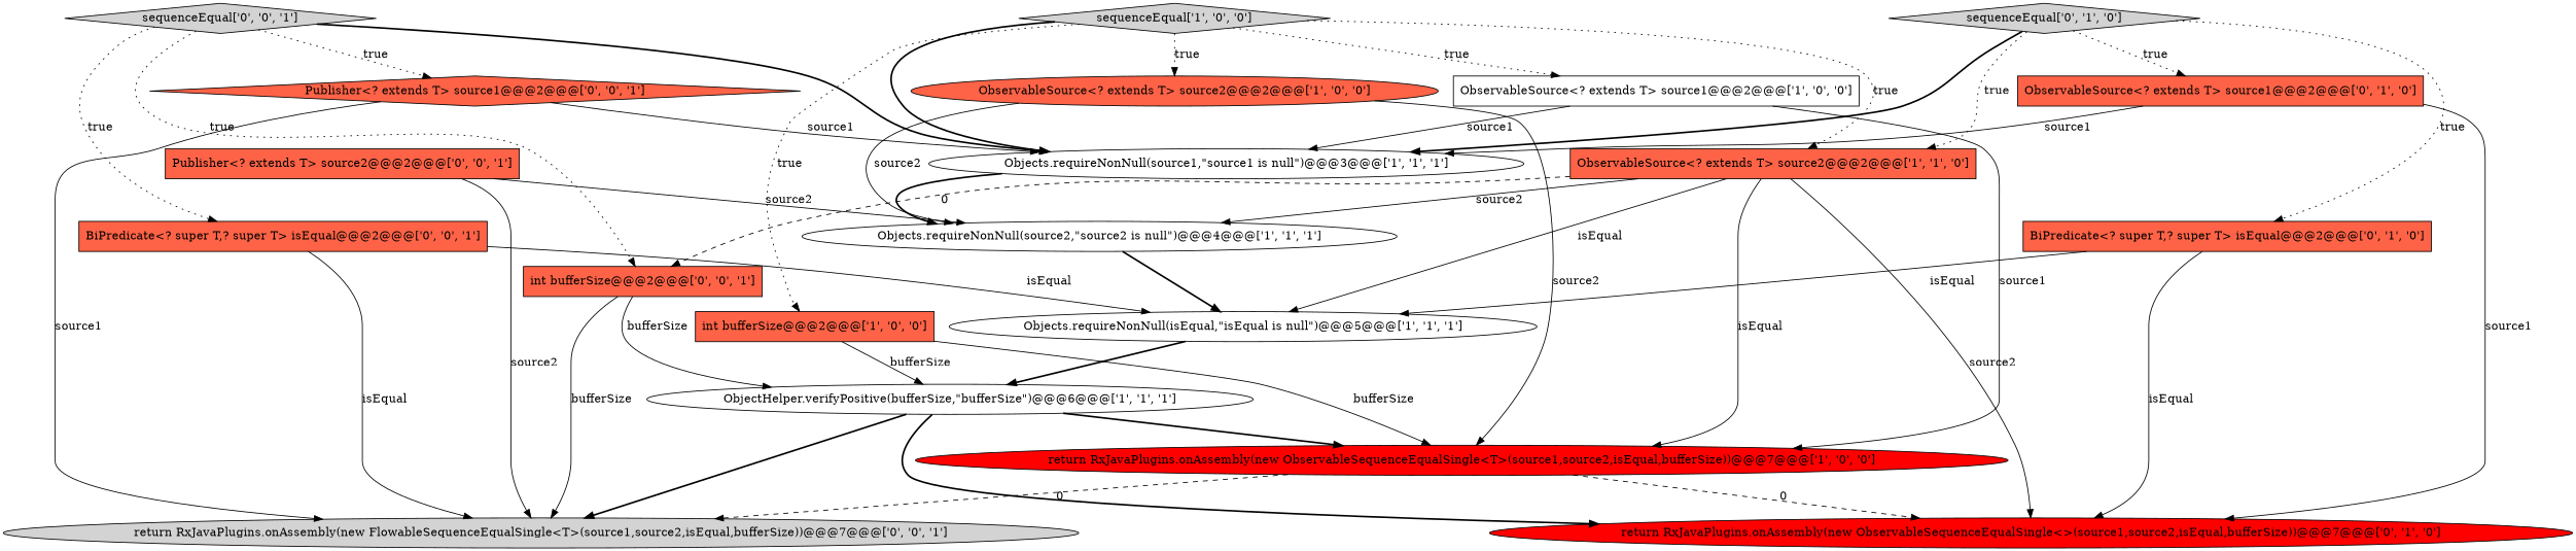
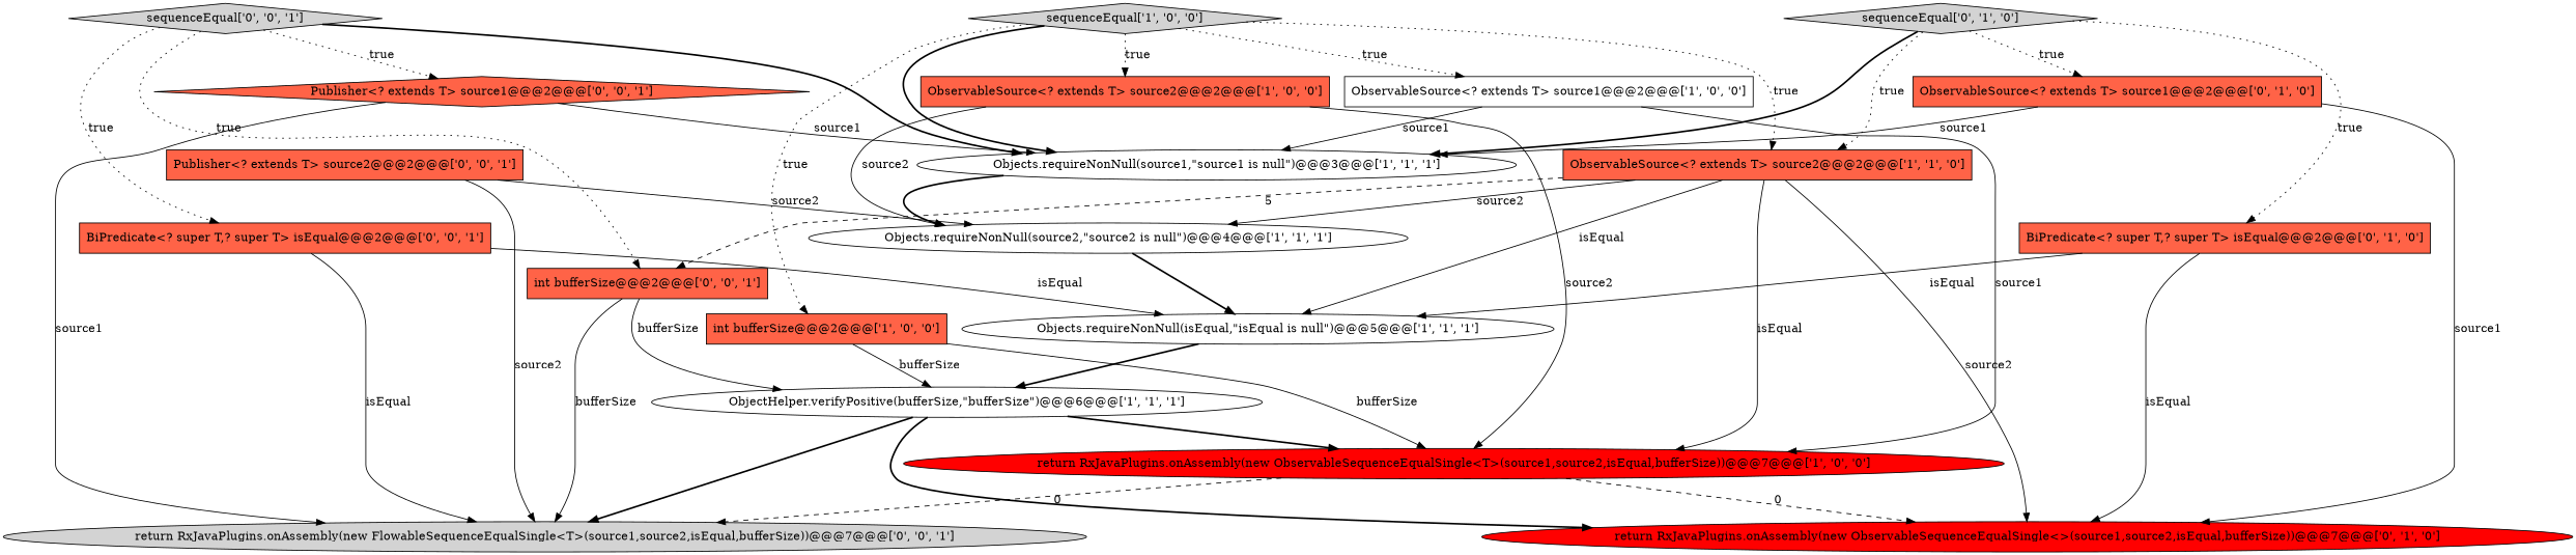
  digraph {
    node [fillcolor=tomato shape=box style=filled]
    edge [style=solid]
-   n1 [label="ObservableSource<? extends T> source2@@@2@@@['1', '0', '0']" shape=ellipse]
+   n1 [label="ObservableSource<? extends T> source2@@@2@@@['1', '0', '0']"]
    n2 [fillcolor=red label="return RxJavaPlugins.onAssembly(new ObservableSequenceEqualSingle<T>(source1,source2,isEqual,bufferSize))@@@7@@@['1', '0', '0']" shape=ellipse]
    n3 [fillcolor=white label="Objects.requireNonNull(source2,\"source2 is null\")@@@4@@@['1', '1', '1']" shape=ellipse]
    n4 [fillcolor=red label="return RxJavaPlugins.onAssembly(new ObservableSequenceEqualSingle<>(source1,source2,isEqual,bufferSize))@@@7@@@['0', '1', '0']" shape=ellipse]
    n5 [fillcolor=lightgray label="return RxJavaPlugins.onAssembly(new FlowableSequenceEqualSingle<T>(source1,source2,isEqual,bufferSize))@@@7@@@['0', '0', '1']" shape=ellipse]
    n6 [fillcolor=white label="Objects.requireNonNull(isEqual,\"isEqual is null\")@@@5@@@['1', '1', '1']" shape=ellipse]
    n7 [fillcolor=white label="ObjectHelper.verifyPositive(bufferSize,\"bufferSize\")@@@6@@@['1', '1', '1']" shape=ellipse]
    n8 [fillcolor=white label="Objects.requireNonNull(source1,\"source1 is null\")@@@3@@@['1', '1', '1']" shape=ellipse]
    n9 [label="Publisher<? extends T> source1@@@2@@@['0', '0', '1']" shape=diamond]
    n10 [label="int bufferSize@@@2@@@['0', '0', '1']"]
    n11 [fillcolor=lightgray label="sequenceEqual['1', '0', '0']" shape=diamond]
    n12 [label="int bufferSize@@@2@@@['1', '0', '0']"]
    n13 [fillcolor=white label="ObservableSource<? extends T> source1@@@2@@@['1', '0', '0']"]
    n14 [label="ObservableSource<? extends T> source2@@@2@@@['1', '1', '0']"]
    n15 [fillcolor=lightgray label="sequenceEqual['0', '1', '0']" shape=diamond]
    n16 [label="ObservableSource<? extends T> source1@@@2@@@['0', '1', '0']"]
    n17 [label="BiPredicate<? super T,? super T> isEqual@@@2@@@['0', '1', '0']"]
    n18 [fillcolor=lightgray label="sequenceEqual['0', '0', '1']" shape=diamond]
    n19 [label="BiPredicate<? super T,? super T> isEqual@@@2@@@['0', '0', '1']"]
    n20 [label="Publisher<? extends T> source2@@@2@@@['0', '0', '1']"]
    n1 -> n2 [label=source2]
    n1 -> n3 [label=source2]
    n2 -> n4 [label=0 style=dashed]
    n2 -> n5 [label=0 style=dashed]
    n3 -> n6 [style=bold]
    n6 -> n7 [style=bold]
    n7 -> n2 [style=bold]
    n7 -> n4 [style=bold]
    n7 -> n5 [style=bold]
    n8 -> n3 [style=bold]
    n9 -> n5 [label=source1]
    n9 -> n8 [label=source1]
    n10 -> n5 [label=bufferSize]
    n10 -> n7 [label=bufferSize]
    n11 -> n1 [label=true style=dotted]
    n11 -> n8 [style=bold]
    n11 -> n12 [label=true style=dotted]
    n11 -> n13 [label=true style=dotted]
    n11 -> n14 [label=true style=dotted]
    n12 -> n2 [label=bufferSize]
    n12 -> n7 [label=bufferSize]
    n13 -> n2 [label=source1]
    n13 -> n8 [label=source1]
    n14 -> n2 [label=isEqual]
    n14 -> n3 [label=source2]
    n14 -> n4 [label=source2]
    n14 -> n6 [label=isEqual]
-   n14 -> n10 [label=0 style=dashed]
+   n14 -> n10 [label=5 style=dashed]
    n15 -> n8 [style=bold]
    n15 -> n14 [label=true style=dotted]
    n15 -> n16 [label=true style=dotted]
    n15 -> n17 [label=true style=dotted]
    n16 -> n4 [label=source1]
    n16 -> n8 [label=source1]
    n17 -> n4 [label=isEqual]
    n17 -> n6 [label=isEqual]
    n18 -> n8 [style=bold]
    n18 -> n9 [label=true style=dotted]
    n18 -> n10 [label=true style=dotted]
    n18 -> n19 [label=true style=dotted]
    n19 -> n5 [label=isEqual]
    n19 -> n6 [label=isEqual]
    n20 -> n3 [label=source2]
    n20 -> n5 [label=source2]
  }
